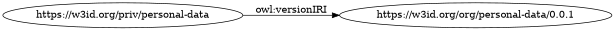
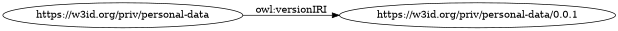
  digraph {
    rankdir=LR
    "https://w3id.org/priv/personal-data"
-   "https://w3id.org/priv/personal-data/0.0.1" [label="https://w3id.org/org/personal-data/0.0.1"]
+   "https://w3id.org/priv/personal-data/0.0.1"
    "https://w3id.org/priv/personal-data" -> "https://w3id.org/priv/personal-data/0.0.1" [label="owl:versionIRI"]
  }
